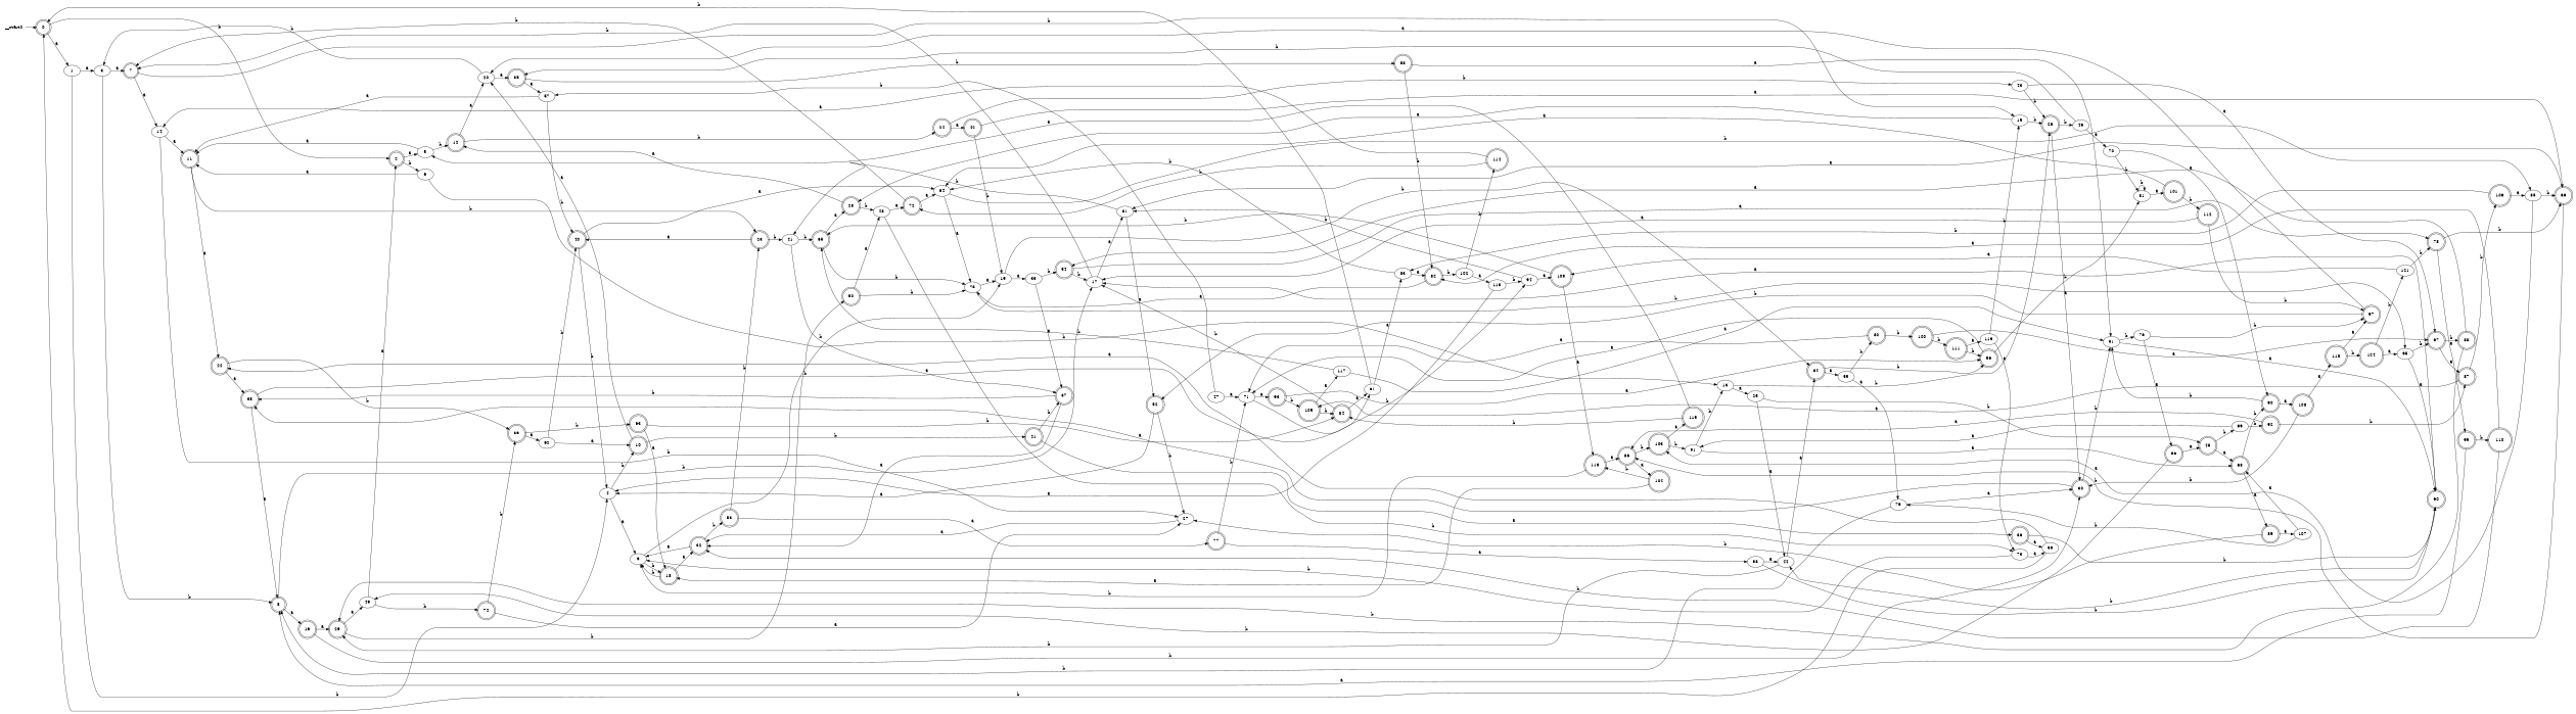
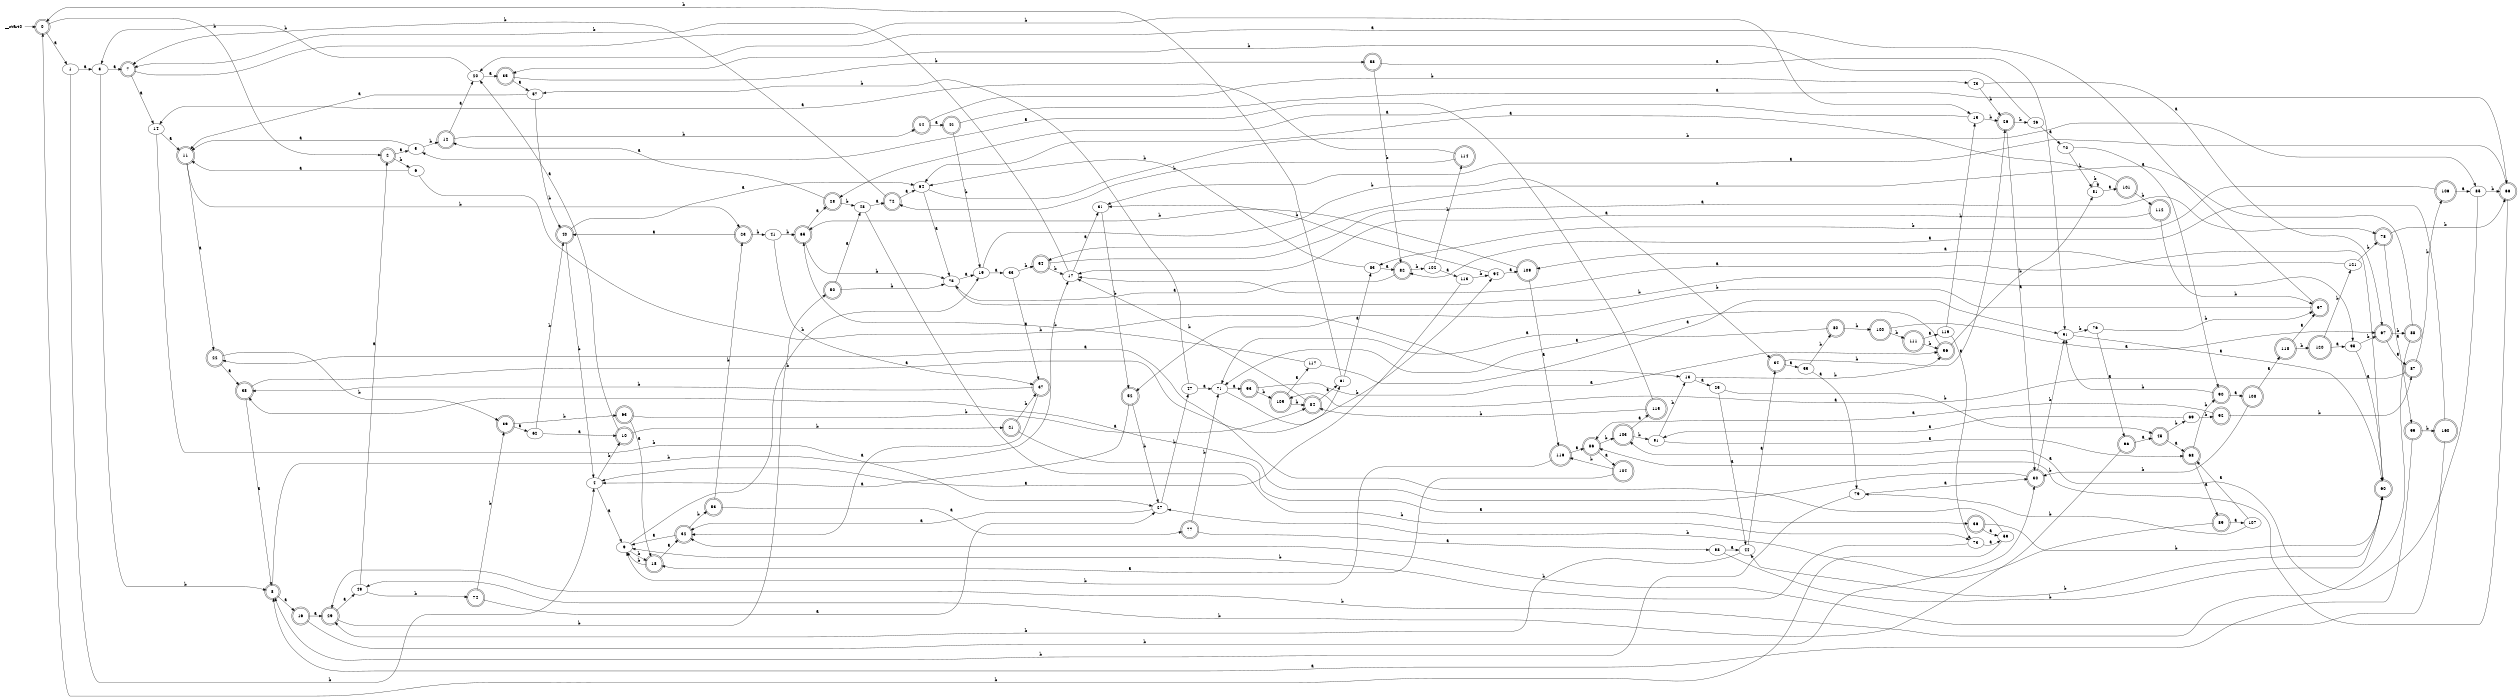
  digraph {
    rankdir=LR
    node [shape=doublecircle]
    __start0 [shape=none]
    0
    1 [shape=""]
    2
    3 [shape=""]
    4 [shape=""]
    5 [shape=""]
    6 [shape=""]
    7
    8
    9 [shape=""]
    10
    11
    12
    13 [shape=""]
    14 [shape=""]
    15 [shape=""]
    16
    17 [shape=""]
    18
    19 [shape=""]
    20 [shape=""]
    21
    22
    23
    24
    25 [shape=""]
    26
    27 [shape=""]
    28
    29
    30
    31 [shape=""]
    32
    33 [shape=""]
    34
    35
    36
    37
    38
    39
    40
    41 [shape=""]
    42
    43 [shape=""]
    44 [shape=""]
    45
    46 [shape=""]
    47 [shape=""]
    48 [shape=""]
    49 [shape=""]
    50
    51 [shape=""]
    52
    53
    54
    55 [shape=""]
    56
    57 [shape=""]
    58
    59 [shape=""]
    60
    61 [shape=""]
    62 [shape=""]
    63
    64 [shape=""]
    65
    66
    67
    68
    69 [shape=""]
    70 [shape=""]
    71 [shape=""]
    72
    73 [shape=""]
    74
    75 [shape=""]
    76 [shape=""]
    77
    78
    79 [shape=""]
    80
    81 [shape=""]
    82
    83 [shape=""]
    84
    85 [shape=""]
    86
    87
    88
    89
    90
    91 [shape=""]
    92
    93
    94 [shape=""]
    95 [shape=""]
    96
    97
    98 [shape=""]
    99
    100
    101
    102 [shape=""]
    103
    104
    105
    106
    107 [shape=""]
    108
    109
-   110
+   110 [label=160]
    111
    112
    113 [shape=""]
    114
    115
    116
    117 [shape=""]
    118
    119 [shape=""]
-   120 [label=124]
+   120
    121 [shape=""]
    __start0 -> 0
    0 -> 1 [label=a]
    0 -> 2 [label=b]
    1 -> 3 [label=a]
    1 -> 4 [label=b]
    2 -> 5 [label=a]
    2 -> 6 [label=b]
    3 -> 7 [label=a]
    3 -> 8 [label=b]
    4 -> 9 [label=a]
    4 -> 10 [label=b]
    5 -> 11 [label=a]
    5 -> 12 [label=b]
    6 -> 11 [label=a]
    6 -> 13 [label=b]
    7 -> 14 [label=a]
    7 -> 15 [label=b]
    8 -> 16 [label=a]
    8 -> 17 [label=b]
    9 -> 18 [label=b]
    9 -> 19 [label=b]
    10 -> 20 [label=a]
    10 -> 21 [label=b]
    11 -> 22 [label=a]
    11 -> 23 [label=b]
    12 -> 20 [label=a]
    12 -> 24 [label=b]
    13 -> 25 [label=a]
    13 -> 26 [label=b]
    14 -> 11 [label=a]
    14 -> 27 [label=b]
    15 -> 26 [label=b]
    15 -> 28 [label=a]
    16 -> 29 [label=a]
    16 -> 30 [label=b]
    17 -> 7 [label=b]
    17 -> 31 [label=a]
    18 -> 9 [label=b]
    18 -> 32 [label=a]
    19 -> 33 [label=a]
    19 -> 34 [label=b]
    20 -> 3 [label=b]
    20 -> 35 [label=a]
    21 -> 36 [label=a]
    21 -> 37 [label=b]
    22 -> 38 [label=a]
    22 -> 39 [label=b]
    23 -> 40 [label=a]
    23 -> 41 [label=b]
    24 -> 42 [label=a]
    24 -> 43 [label=b]
    25 -> 44 [label=a]
    25 -> 45 [label=b]
    26 -> 30 [label=a]
    26 -> 46 [label=b]
    27 -> 32 [label=a]
+   27 -> 47 [label=b]
    28 -> 12 [label=a]
    28 -> 48 [label=b]
    29 -> 49 [label=a]
    29 -> 50 [label=b]
    30 -> 38 [label=a]
    30 -> 51 [label=b]
-   31 -> 41 [label=b]
-   31 -> 52 [label=a]
+   31 -> 52 [label=b]
    32 -> 9 [label=a]
    32 -> 53 [label=b]
    33 -> 37 [label=a]
    33 -> 54 [label=b]
    34 -> 55 [label=a]
    34 -> 56 [label=b]
    35 -> 57 [label=a]
    35 -> 58 [label=b]
    36 -> 59 [label=a]
    36 -> 60 [label=b]
    37 -> 32 [label=a]
    37 -> 38 [label=b]
    38 -> 8 [label=a]
    38 -> 61 [label=b]
    39 -> 62 [label=a]
    39 -> 63 [label=b]
    40 -> 4 [label=b]
    40 -> 64 [label=a]
    41 -> 37 [label=a]
    41 -> 65 [label=b]
    42 -> 19 [label=b]
    42 -> 66 [label=a]
    43 -> 26 [label=b]
    43 -> 67 [label=a]
    44 -> 29 [label=b]
    44 -> 34 [label=a]
    45 -> 68 [label=a]
    45 -> 69 [label=b]
    46 -> 35 [label=b]
    46 -> 70 [label=a]
    47 -> 57 [label=b]
    47 -> 71 [label=a]
    48 -> 72 [label=a]
    48 -> 73 [label=b]
    49 -> 2 [label=a]
    49 -> 74 [label=b]
    50 -> 48 [label=a]
    50 -> 75 [label=b]
    51 -> 60 [label=a]
    51 -> 76 [label=b]
    52 -> 4 [label=a]
    52 -> 27 [label=b]
    53 -> 23 [label=b]
    53 -> 77 [label=a]
    54 -> 17 [label=b]
    54 -> 78 [label=a]
    55 -> 79 [label=a]
    55 -> 80 [label=b]
    56 -> 71 [label=a]
    56 -> 81 [label=b]
    57 -> 11 [label=a]
    57 -> 40 [label=b]
    58 -> 51 [label=a]
    58 -> 82 [label=b]
    59 -> 0 [label=b]
    59 -> 22 [label=a]
    60 -> 17 [label=a]
    60 -> 44 [label=b]
    61 -> 0 [label=b]
    61 -> 83 [label=a]
    62 -> 10 [label=a]
    62 -> 40 [label=b]
    63 -> 18 [label=a]
    63 -> 84 [label=b]
    64 -> 75 [label=a]
    64 -> 85 [label=b]
    65 -> 28 [label=a]
    65 -> 75 [label=b]
    66 -> 31 [label=a]
    66 -> 86 [label=b]
    67 -> 87 [label=a]
    67 -> 88 [label=b]
    68 -> 89 [label=a]
    68 -> 90 [label=b]
    69 -> 91 [label=a]
    69 -> 92 [label=b]
    70 -> 81 [label=b]
    70 -> 90 [label=a]
    71 -> 93 [label=a]
    71 -> 94 [label=b]
    72 -> 7 [label=b]
    72 -> 64 [label=a]
    73 -> 9 [label=b]
    73 -> 59 [label=a]
    74 -> 27 [label=a]
    74 -> 39 [label=b]
    75 -> 19 [label=a]
    75 -> 95 [label=b]
    76 -> 96 [label=a]
    76 -> 97 [label=b]
    77 -> 71 [label=b]
    77 -> 98 [label=a]
    78 -> 66 [label=b]
    78 -> 99 [label=a]
    79 -> 8 [label=b]
    79 -> 30 [label=a]
    80 -> 71 [label=a]
    80 -> 100 [label=b]
    81 -> 81 [label=b]
    81 -> 101 [label=a]
    82 -> 75 [label=a]
    82 -> 102 [label=b]
    83 -> 64 [label=b]
    83 -> 82 [label=a]
    84 -> 17 [label=b]
    84 -> 61 [label=a]
    85 -> 66 [label=b]
    85 -> 103 [label=a]
    86 -> 103 [label=b]
    86 -> 104 [label=a]
    87 -> 105 [label=a]
    87 -> 106 [label=b]
    88 -> 29 [label=b]
    88 -> 54 [label=a]
    89 -> 27 [label=b]
    89 -> 107 [label=a]
    90 -> 51 [label=b]
    90 -> 108 [label=a]
    91 -> 13 [label=b]
    91 -> 68 [label=a]
    92 -> 86 [label=a]
    92 -> 87 [label=b]
    93 -> 56 [label=a]
    93 -> 105 [label=b]
    94 -> 31 [label=b]
    94 -> 109 [label=a]
    95 -> 60 [label=a]
    95 -> 67 [label=b]
    96 -> 45 [label=a]
    96 -> 49 [label=b]
    97 -> 20 [label=a]
    97 -> 52 [label=b]
    98 -> 44 [label=a]
    98 -> 60 [label=b]
    99 -> 8 [label=a]
    99 -> 110 [label=b]
    100 -> 67 [label=a]
    100 -> 111 [label=b]
    101 -> 64 [label=a]
    101 -> 112 [label=b]
    102 -> 113 [label=a]
    102 -> 114 [label=b]
    103 -> 91 [label=b]
    103 -> 115 [label=a]
    104 -> 18 [label=a]
    104 -> 116 [label=b]
    105 -> 84 [label=b]
    105 -> 117 [label=a]
    106 -> 83 [label=b]
    106 -> 85 [label=a]
    107 -> 68 [label=a]
    107 -> 79 [label=b]
    108 -> 30 [label=b]
    108 -> 118 [label=a]
    109 -> 65 [label=b]
    109 -> 116 [label=a]
    110 -> 32 [label=b]
    110 -> 82 [label=a]
    111 -> 56 [label=b]
    111 -> 119 [label=a]
    112 -> 17 [label=a]
    112 -> 97 [label=b]
    113 -> 4 [label=a]
    113 -> 94 [label=b]
    114 -> 14 [label=a]
    114 -> 72 [label=b]
    115 -> 5 [label=a]
    115 -> 84 [label=b]
    116 -> 9 [label=b]
    116 -> 86 [label=a]
    117 -> 51 [label=a]
    117 -> 65 [label=b]
    118 -> 97 [label=a]
    118 -> 120 [label=b]
    119 -> 15 [label=b]
    119 -> 73 [label=a]
    120 -> 95 [label=a]
    120 -> 121 [label=b]
    121 -> 78 [label=b]
    121 -> 109 [label=a]
  }
